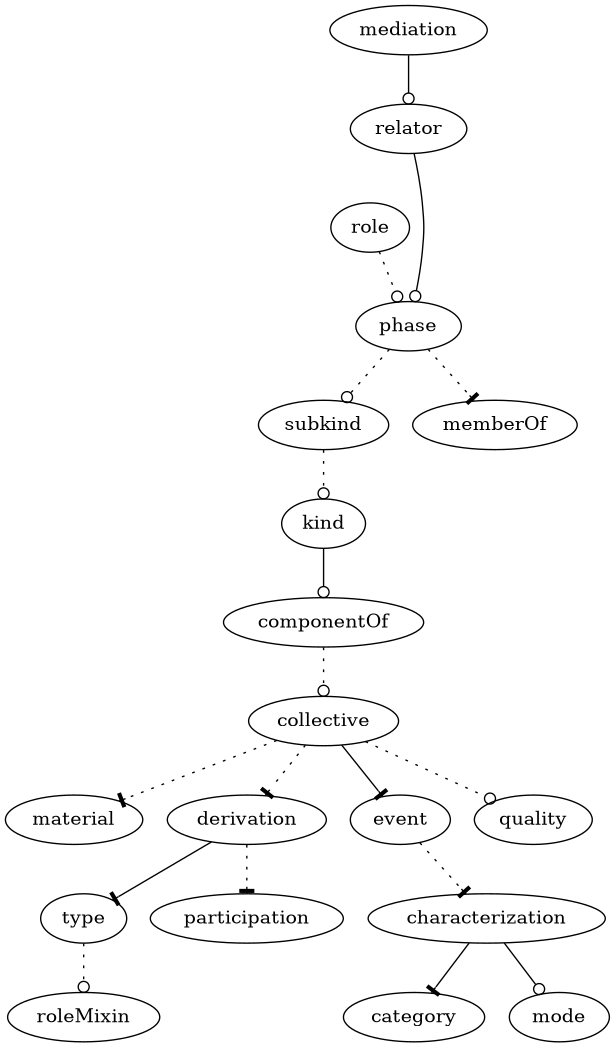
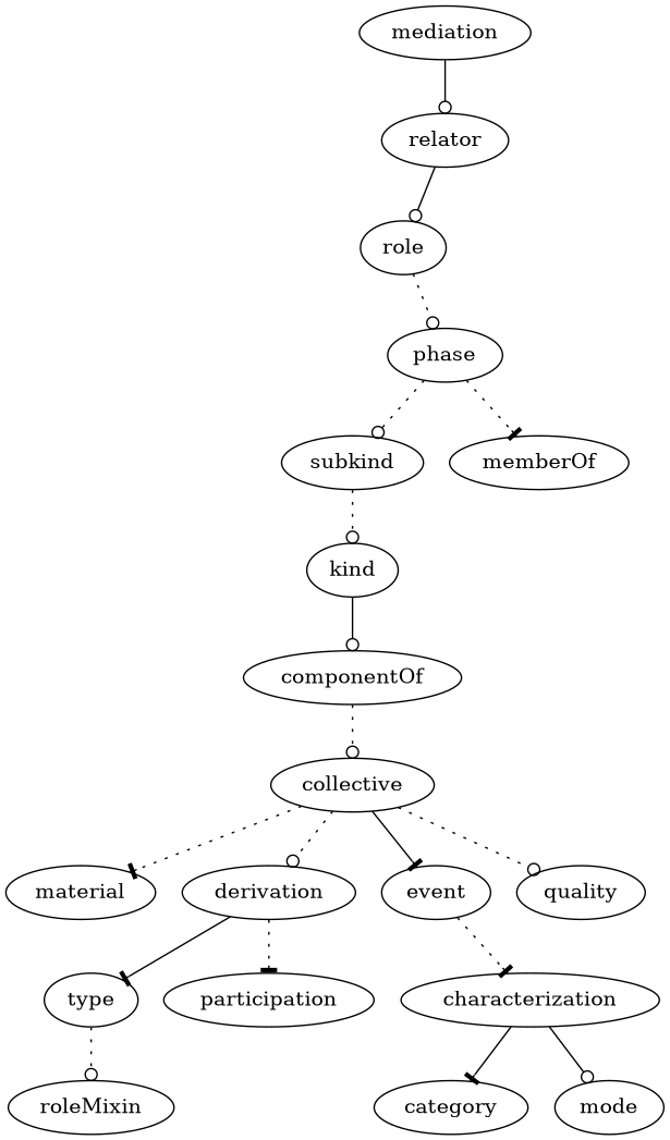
  strict digraph {
    edge [arrowhead=odot style=dotted]
    mediation
    relator
    role
    phase
    subkind
    memberOf
    kind
    componentOf
    collective
    material
    derivation
    event
    quality
    type
    participation
    characterization
    roleMixin
    category
    mode
    mediation -> relator [style=solid]
-   relator -> phase [style=solid]
+   relator -> role [style=solid]
    role -> phase
    phase -> subkind
    phase -> memberOf [arrowhead=tee]
    subkind -> kind
    kind -> componentOf [style=solid]
    componentOf -> collective
    collective -> material [arrowhead=tee]
-   collective -> derivation [arrowhead=tee]
+   collective -> derivation
    collective -> event [arrowhead=tee style=solid]
    collective -> quality
    derivation -> type [arrowhead=tee style=solid]
    derivation -> participation [arrowhead=tee]
    event -> characterization [arrowhead=tee]
    type -> roleMixin
    characterization -> category [arrowhead=tee style=solid]
    characterization -> mode [style=solid]
  }
